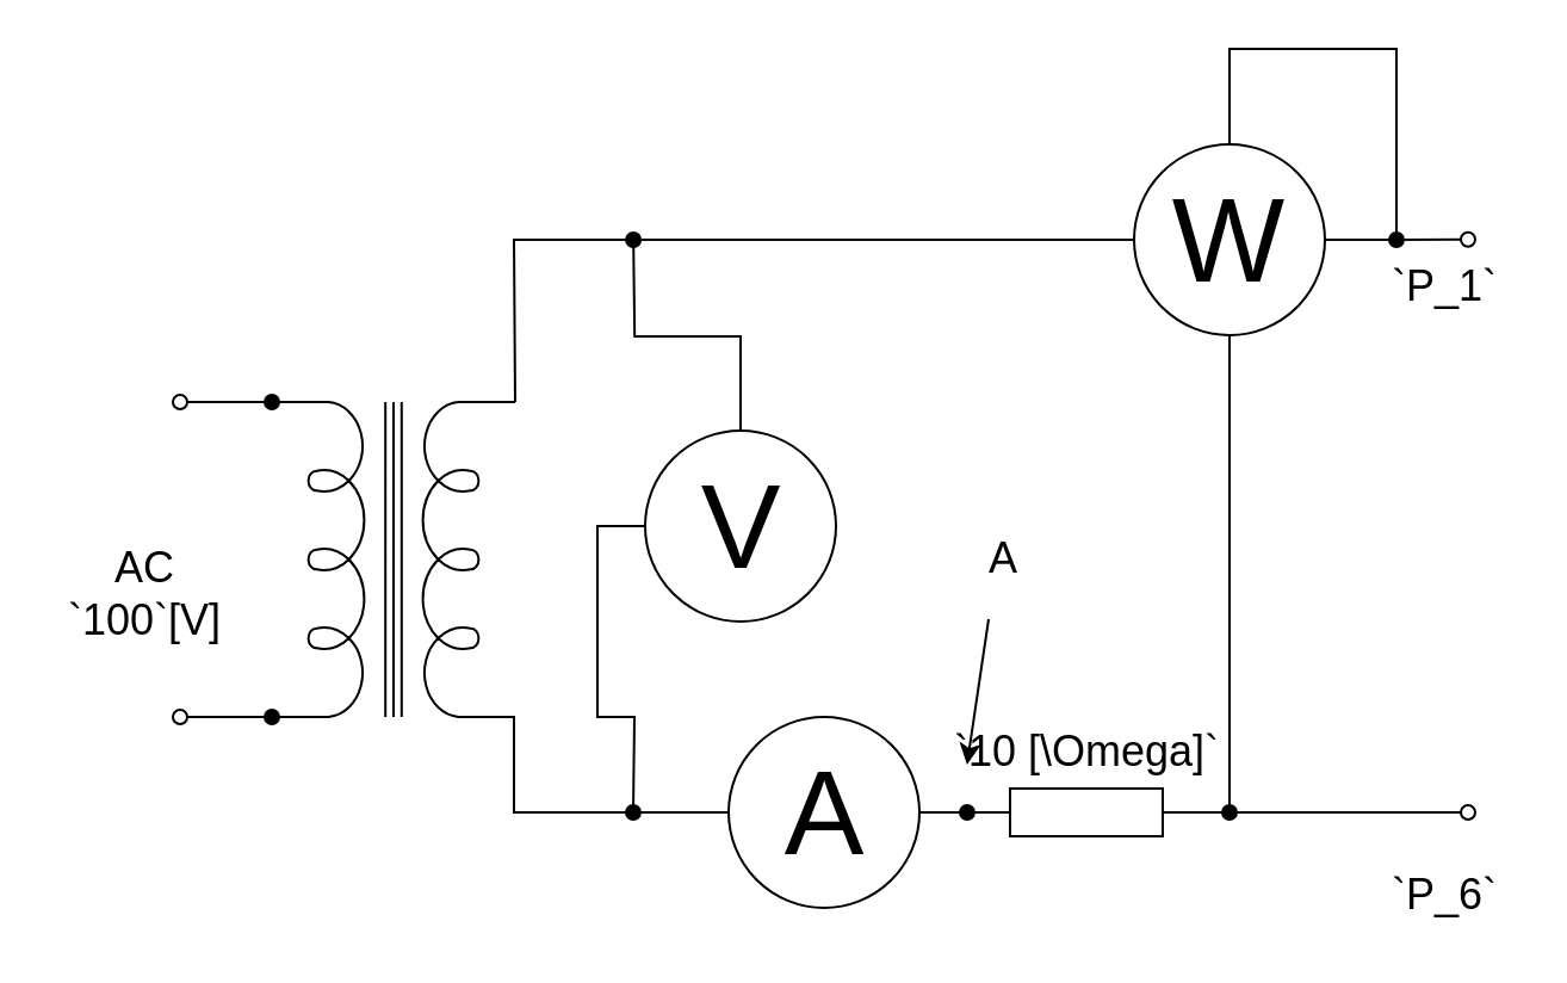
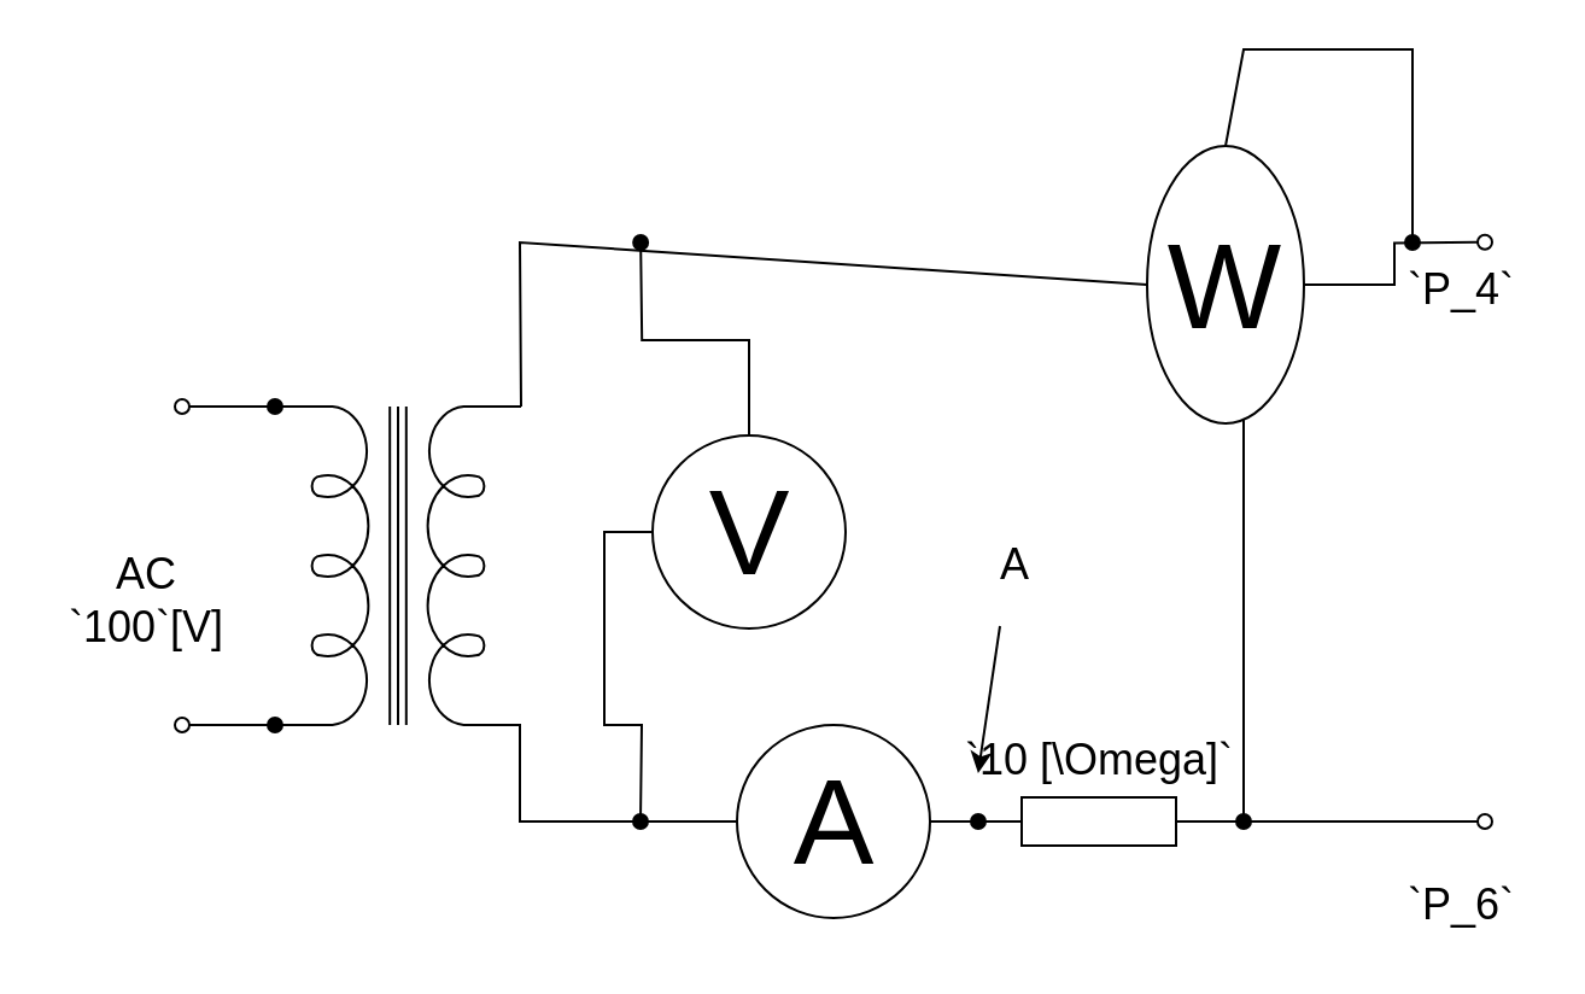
  <mxCell id="0" />
  <mxCell id="1" parent="0" />
  <mxCell id="2" style="edgeStyle=orthogonalEdgeStyle;rounded=0;orthogonalLoop=1;jettySize=auto;html=1;exitX=1;exitY=1;exitDx=0;exitDy=0;exitPerimeter=0;fontSize=18;startArrow=oval;startFill=1;endArrow=oval;endFill=0;" edge="1" parent="1" source="4"><mxGeometry relative="1" as="geometry"><mxPoint x="75" y="300" as="targetPoint" /></mxGeometry></mxCell>
  <mxCell id="3" style="edgeStyle=orthogonalEdgeStyle;rounded=0;orthogonalLoop=1;jettySize=auto;html=1;exitX=0;exitY=1;exitDx=0;exitDy=0;exitPerimeter=0;fontSize=18;startArrow=oval;startFill=1;endArrow=oval;endFill=0;" edge="1" parent="1" source="4"><mxGeometry relative="1" as="geometry"><mxPoint x="75" y="168" as="targetPoint" /></mxGeometry></mxCell>
  <mxCell id="4" value="" style="pointerEvents=1;verticalLabelPosition=bottom;shadow=0;dashed=0;align=center;html=1;verticalAlign=top;shape=mxgraph.electrical.inductors.transformer_2;direction=south;" vertex="1" parent="1"><mxGeometry x="113.5" y="168" width="102" height="132" as="geometry" /></mxCell>
  <mxCell id="5" style="edgeStyle=orthogonalEdgeStyle;rounded=0;orthogonalLoop=1;jettySize=auto;html=1;fontSize=18;startArrow=none;startFill=0;endArrow=none;endFill=0;" edge="1" parent="1" source="6"><mxGeometry relative="1" as="geometry"><mxPoint x="535" y="340" as="targetPoint" /></mxGeometry></mxCell>
  <mxCell id="6" value="" style="pointerEvents=1;verticalLabelPosition=bottom;shadow=0;dashed=0;align=center;html=1;verticalAlign=top;shape=mxgraph.electrical.resistors.resistor_1;" vertex="1" parent="1"><mxGeometry x="405" y="330" width="100" height="20" as="geometry" /></mxCell>
  <mxCell id="7" value="" style="endArrow=none;html=1;rounded=0;startArrow=none;exitX=0;exitY=0.5;exitDx=0;exitDy=0;" edge="1" parent="1" source="12"><mxGeometry width="50" height="50" relative="1" as="geometry"><mxPoint x="265" y="340" as="sourcePoint" /><mxPoint x="215" y="300" as="targetPoint" /><Array as="points"><mxPoint x="215" y="340" /></Array></mxGeometry></mxCell>
  <mxCell id="8" style="edgeStyle=orthogonalEdgeStyle;rounded=0;orthogonalLoop=1;jettySize=auto;html=1;endArrow=oval;endFill=1;" edge="1" parent="1" source="10"><mxGeometry relative="1" as="geometry"><mxPoint x="265" y="340" as="targetPoint" /></mxGeometry></mxCell>
  <mxCell id="9" style="edgeStyle=orthogonalEdgeStyle;rounded=0;orthogonalLoop=1;jettySize=auto;html=1;exitX=0.5;exitY=0;exitDx=0;exitDy=0;endArrow=oval;endFill=1;" edge="1" parent="1" source="10"><mxGeometry relative="1" as="geometry"><mxPoint x="265.074" y="100" as="targetPoint" /></mxGeometry></mxCell>
  <mxCell id="10" value="V" style="verticalLabelPosition=middle;shadow=0;dashed=0;align=center;html=1;verticalAlign=middle;strokeWidth=1;shape=ellipse;aspect=fixed;fontSize=50;" vertex="1" parent="1"><mxGeometry x="270" y="180" width="80" height="80" as="geometry" /></mxCell>
  <mxCell id="11" style="edgeStyle=orthogonalEdgeStyle;rounded=0;orthogonalLoop=1;jettySize=auto;html=1;exitX=1;exitY=0.5;exitDx=0;exitDy=0;entryX=0;entryY=0.5;entryDx=0;entryDy=0;entryPerimeter=0;endArrow=oval;endFill=1;" edge="1" parent="1" source="12" target="6"><mxGeometry relative="1" as="geometry" /></mxCell>
  <mxCell id="12" value="A" style="verticalLabelPosition=middle;shadow=0;dashed=0;align=center;html=1;verticalAlign=middle;strokeWidth=1;shape=ellipse;aspect=fixed;fontSize=50;" vertex="1" parent="1"><mxGeometry x="305" y="300" width="80" height="80" as="geometry" /></mxCell>
  <mxCell id="13" value="" style="endArrow=none;html=1;rounded=0;exitX=0;exitY=0;exitDx=0;exitDy=0;exitPerimeter=0;entryX=0;entryY=0.5;entryDx=0;entryDy=0;" edge="1" parent="1" source="4" target="16"><mxGeometry width="50" height="50" relative="1" as="geometry"><mxPoint x="315" y="200" as="sourcePoint" /><mxPoint x="375" y="100" as="targetPoint" /><Array as="points"><mxPoint x="215" y="100" /></Array></mxGeometry></mxCell>
  <mxCell id="14" style="edgeStyle=orthogonalEdgeStyle;rounded=0;orthogonalLoop=1;jettySize=auto;html=1;fontSize=50;endArrow=oval;endFill=1;" edge="1" parent="1" source="16"><mxGeometry relative="1" as="geometry"><mxPoint x="515" y="340" as="targetPoint" /><Array as="points"><mxPoint x="515" y="340" /></Array></mxGeometry></mxCell>
  <mxCell id="15" style="edgeStyle=orthogonalEdgeStyle;rounded=0;orthogonalLoop=1;jettySize=auto;html=1;exitX=1;exitY=0.5;exitDx=0;exitDy=0;fontSize=50;endArrow=oval;endFill=0;" edge="1" parent="1" source="16"><mxGeometry relative="1" as="geometry"><mxPoint x="615" y="99.842" as="targetPoint" /></mxGeometry></mxCell>
- <mxCell id="16" value="W" style="ellipse;whiteSpace=wrap;html=1;aspect=fixed;fontSize=50;" vertex="1" parent="1"><mxGeometry x="475" y="60" width="80" height="80" as="geometry" /></mxCell>
+ <mxCell id="16" value="W" style="ellipse;whiteSpace=wrap;html=1;aspect=fixed;fontSize=50;" vertex="1" parent="1"><mxGeometry x="475" y="60" width="65" height="115" as="geometry" /></mxCell>
  <mxCell id="17" value="" style="endArrow=oval;html=1;rounded=0;fontSize=50;endFill=0;" edge="1" parent="1"><mxGeometry width="50" height="50" relative="1" as="geometry"><mxPoint x="515" y="340" as="sourcePoint" /><mxPoint x="615" y="340" as="targetPoint" /></mxGeometry></mxCell>
  <mxCell id="18" value="" style="endArrow=none;html=1;rounded=0;fontSize=50;exitX=0.5;exitY=0;exitDx=0;exitDy=0;startArrow=oval;startFill=1;entryX=0.5;entryY=0;entryDx=0;entryDy=0;" edge="1" parent="1" target="16"><mxGeometry width="50" height="50" relative="1" as="geometry"><mxPoint x="585" y="100" as="sourcePoint" /><mxPoint x="305" y="130" as="targetPoint" /><Array as="points"><mxPoint x="585" y="20" /><mxPoint x="515" y="20" /></Array></mxGeometry></mxCell>
  <mxCell id="19" value="`10 [\Omega]`" style="text;html=1;align=center;verticalAlign=middle;resizable=0;points=[];autosize=1;strokeColor=none;fillColor=none;fontSize=18;" vertex="1" parent="1"><mxGeometry x="390" y="300" width="130" height="30" as="geometry" /></mxCell>
  <mxCell id="20" value="AC&lt;br&gt;`100`[V]" style="text;html=1;align=center;verticalAlign=middle;resizable=0;points=[];autosize=1;strokeColor=none;fillColor=none;fontSize=18;" vertex="1" parent="1"><mxGeometry x="20" y="224" width="80" height="50" as="geometry" /></mxCell>
- <mxCell id="21" value="`P_1`" style="text;html=1;align=center;verticalAlign=middle;resizable=0;points=[];autosize=1;strokeColor=none;fillColor=none;fontSize=18;" vertex="1" parent="1"><mxGeometry x="575" y="105" width="60" height="30" as="geometry" /></mxCell>
+ <mxCell id="21" value="`P_4`" style="text;html=1;align=center;verticalAlign=middle;resizable=0;points=[];autosize=1;strokeColor=none;fillColor=none;fontSize=18;" vertex="1" parent="1"><mxGeometry x="575" y="105" width="60" height="30" as="geometry" /></mxCell>
  <mxCell id="22" value="`P_6`" style="text;html=1;align=center;verticalAlign=middle;resizable=0;points=[];autosize=1;strokeColor=none;fillColor=none;fontSize=18;" vertex="1" parent="1"><mxGeometry x="575" y="360" width="60" height="30" as="geometry" /></mxCell>
  <mxCell id="23" value="A" style="text;html=1;align=center;verticalAlign=middle;resizable=0;points=[];autosize=1;strokeColor=none;fillColor=none;fontSize=18;" vertex="1" parent="1"><mxGeometry x="405" y="219" width="30" height="30" as="geometry" /></mxCell>
  <mxCell id="24" value="" style="endArrow=classic;html=1;rounded=0;fontSize=18;entryX=0.115;entryY=0.667;entryDx=0;entryDy=0;entryPerimeter=0;" edge="1" parent="1" target="19"><mxGeometry width="50" height="50" relative="1" as="geometry"><mxPoint x="414" y="259" as="sourcePoint" /><mxPoint x="414" y="199" as="targetPoint" /></mxGeometry></mxCell>
